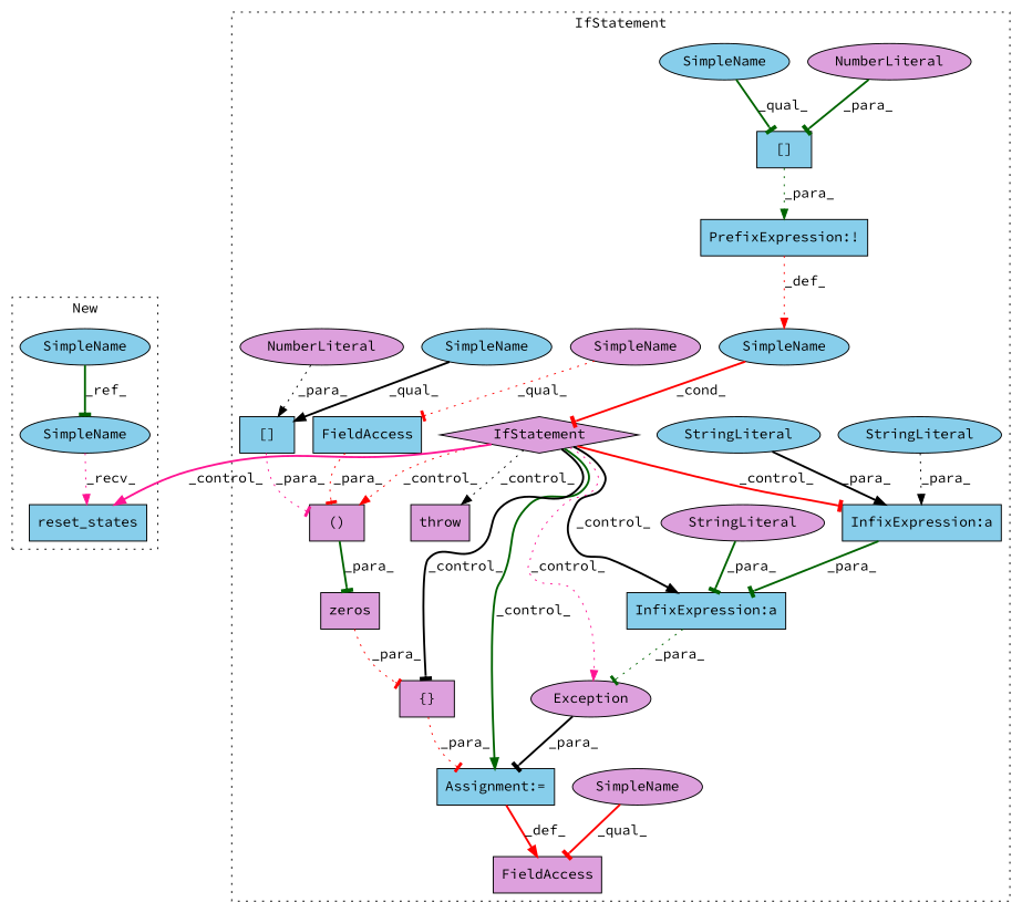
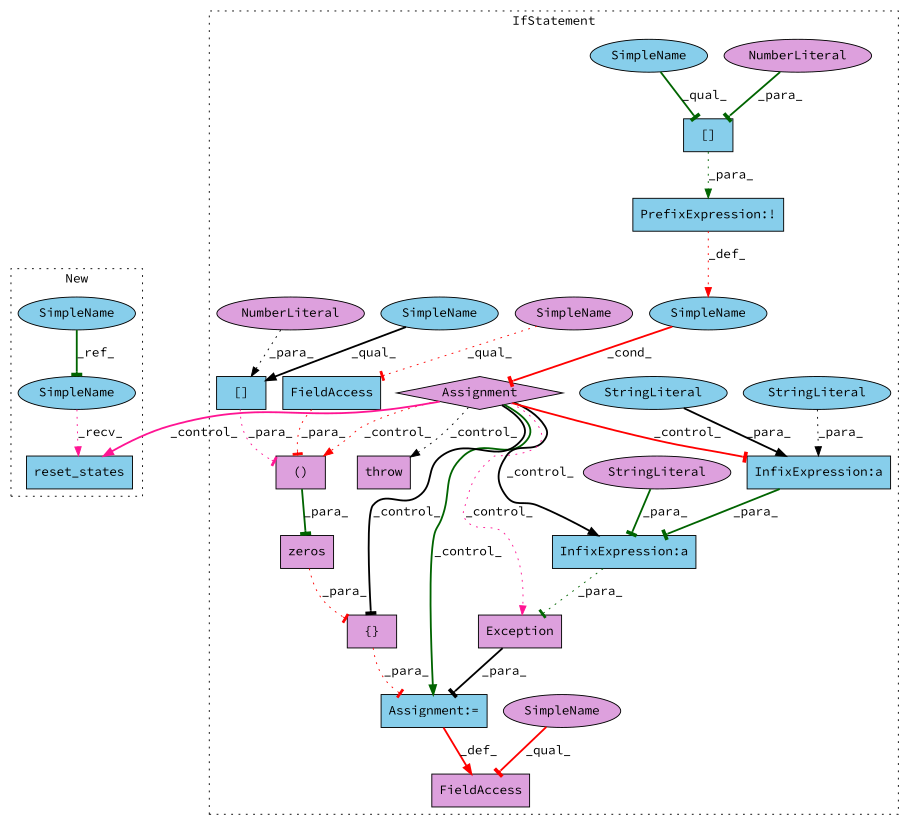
  digraph {
    fontname="Source Code Pro"
    node [a=42 fillcolor=skyblue fontname="Source Code Pro" l=1 s=9564 shape=box style=filled]
    edge [arrowhead=tee color=red fontname="Source Code Pro" style=bold]
    n1 [a=106 fillcolor=plum l=42 label="()"]
    n2 [a=32 fillcolor=plum l="13,2" label=zeros s="9551,9606"]
    n3 [a=22 l=15 label=FieldAccess s=9591]
    n4 [a=22 fillcolor=plum l=11 label=FieldAccess s=9513]
    n5 [a=7 label="Assignment:=" s=9524]
    n6 [a=38 label="PrefixExpression:!" s=9354]
    n7 [a=27 l=3 label="InfixExpression:a" s=9468]
    n8 [a=27 l=3 label="InfixExpression:a" s=9433]
    n9 [a=2 l="12,1" label="[]" s="9355,9368"]
    n10 [a=34 fillcolor=plum label=NumberLiteral s=9367 shape=ellipse]
    n11 [a=2 l="12,1" label="[]" s="9564,9577"]
    n12 [a=4 fillcolor=plum l="1,1" label="{}" s="9542,9674"]
    n13 [a=34 fillcolor=plum label=NumberLiteral s=9576 shape=ellipse]
    n14 [a=53 fillcolor=plum l=6 label=throw s=9381]
-   n15 [a=25 fillcolor=plum l="4,2" label=IfStatement s="9350,9369" shape=diamond]
+   n15 [a=25 fillcolor=plum l="4,2" label=Assignment s="9350,9369" shape=diamond]
    n16 [label=SimpleName shape=ellipse l="" s=""]
    n17 [a=45 fillcolor=plum l=25 label=StringLiteral s=9471 shape=ellipse]
    n18 [a=45 l=35 label=StringLiteral s=9398 shape=ellipse]
    n19 [a=45 l=31 label=StringLiteral s=9436 shape=ellipse]
-   n20 [a=32 fillcolor=plum l="10,1" label=Exception s="9387,9496" shape=ellipse]
+   n20 [a=32 fillcolor=plum l="10,1" label=Exception s="9387,9496"]
    n21 [fillcolor=plum l=4 label=SimpleName s=9591 shape=ellipse]
    n22 [fillcolor=plum l=4 label=SimpleName s=9513 shape=ellipse]
    n23 [l=11 label=SimpleName shape=ellipse]
    n24 [l=11 label=SimpleName s=9355 shape=ellipse]
    n25 [a=32 l=14 label=reset_states s=9701]
    n26 [l=4 label=SimpleName s=9475 shape=ellipse]
    n27 [l=4 label=SimpleName s=9696 shape=ellipse]
    subgraph cluster_1 {
      label=IfStatement
      style=dotted
      n1
      n2
      n3
      n4
      n5
      n6
      n7
      n8
      n9
      n10
      n11
      n12
      n13
      n14
      n15
      n16
      n17
      n18
      n19
      n20
      n21
      n22
      n23
      n24
    }
    subgraph cluster_2 {
      label=New
      style=dotted
      n25
      n26
      n27
    }
    n1 -> n2 [color=darkgreen label=_para_]
    n2 -> n12 [label=_para_ style=dotted]
    n3 -> n1 [label=_para_ style=dotted]
    n5 -> n4 [arrowhead=normal label=_def_]
    n6 -> n16 [arrowhead=normal label=_def_ style=dotted]
    n7 -> n20 [color=darkgreen label=_para_ style=dotted]
    n8 -> n7 [color=darkgreen label=_para_]
    n9 -> n6 [arrowhead=normal color=darkgreen label=_para_ style=dotted]
    n10 -> n9 [color=darkgreen label=_para_]
    n11 -> n1 [color=deeppink label=_para_ style=dotted]
    n12 -> n5 [label=_para_ style=dotted]
    n13 -> n11 [arrowhead=normal color=black label=_para_ style=dotted]
    n15 -> n1 [arrowhead=normal label=_control_ style=dotted]
    n15 -> n5 [arrowhead=normal color=darkgreen label=_control_]
    n15 -> n7 [arrowhead=normal color=black label=_control_]
    n15 -> n8 [label=_control_]
    n15 -> n12 [color=black label=_control_]
    n15 -> n14 [arrowhead=normal color=black label=_control_ style=dotted]
    n15 -> n20 [arrowhead=normal color=deeppink label=_control_ style=dotted]
    n15 -> n25 [arrowhead=normal color=deeppink label=_control_]
    n16 -> n15 [label=_cond_]
    n17 -> n7 [color=darkgreen label=_para_]
    n18 -> n8 [arrowhead=normal color=black label=_para_ style=dotted]
    n19 -> n8 [arrowhead=normal color=black label=_para_]
    n20 -> n5 [color=black label=_para_]
    n21 -> n3 [label=_qual_ style=dotted]
    n22 -> n4 [label=_qual_]
    n23 -> n11 [arrowhead=normal color=black label=_qual_]
    n24 -> n9 [color=darkgreen label=_qual_]
    n26 -> n27 [color=darkgreen label=_ref_]
    n27 -> n25 [arrowhead=normal color=deeppink label=_recv_ style=dotted]
  }
